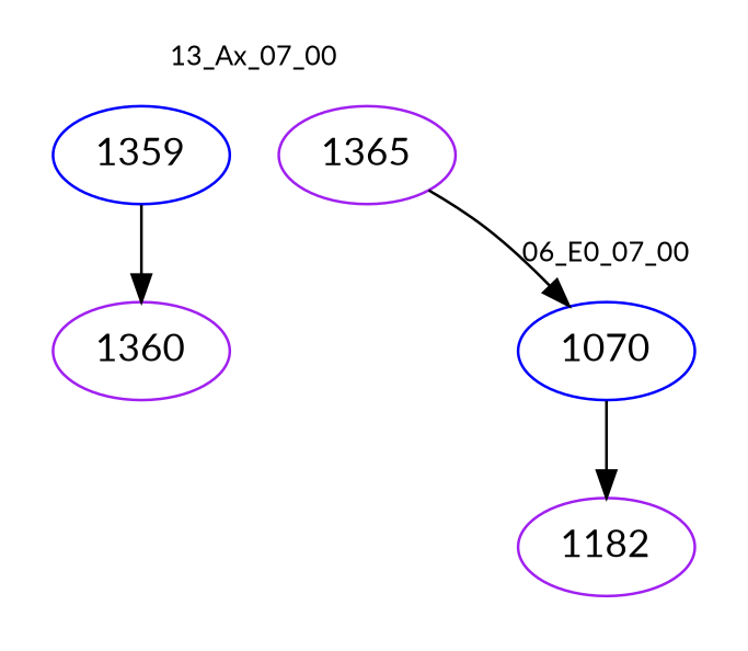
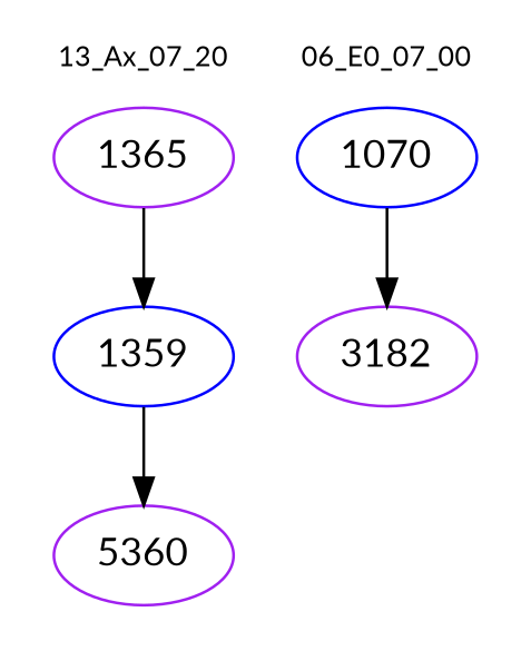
  digraph {
    fontname=Lato
    node [color=purple fontname=Lato]
    edge [color=black fontname=Lato]
    n1 [label=1365]
    n2 [color=blue label=1359]
-   n3 [label=1360]
+   n3 [label=5360]
    n4 [color=blue label=1070]
-   n5 [label=1182]
+   n5 [label=3182]
    subgraph cluster_1 {
      color=white
      fontsize=10
-     label="13_Ax_07_00"
+     label="13_Ax_07_20"
      n1
      n2
      n3
    }
    subgraph cluster_2 {
      color=white
      fontsize=10
      label="06_E0_07_00"
      n4
      n5
    }
-   n1 -> n4
+   n1 -> n2
    n2 -> n3
    n4 -> n5
  }
